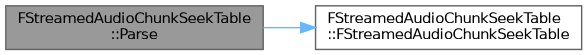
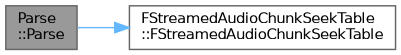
  digraph {
    rankdir=LR
    node [fontname=Helvetica fontsize=10 shape=box style=filled]
-   n1 [color=gray40 fillcolor=grey60 fontcolor=black height=0.2 label="FStreamedAudioChunkSeekTable\l::Parse" width=0.4]
+   n1 [color=gray40 fillcolor=grey60 fontcolor=black height=0.2 label="Parse\l::Parse" width=0.4]
    n2 [color=grey40 fillcolor=white height=0.2 label="FStreamedAudioChunkSeekTable\l::FStreamedAudioChunkSeekTable" width=0.4]
    n1 -> n2 [color=steelblue1 fontname=Helvetica fontsize=10 labelfontname=Helvetica labelfontsize=10 style=solid]
  }
